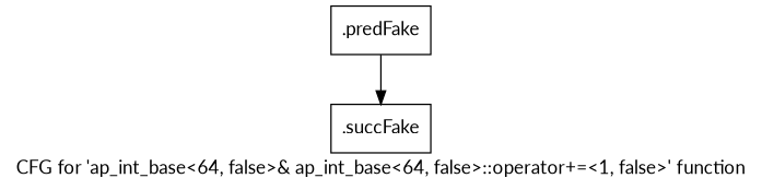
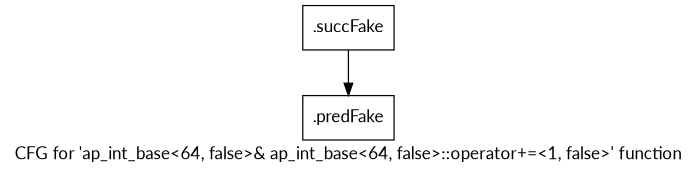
  digraph {
    label="CFG for 'ap_int_base\<64, false\>& ap_int_base\<64, false\>::operator+=\<1, false\>' function"
    fontname=Lato
    node [shape=record fontname=Lato]
    n1 [label="{.predFake}"]
    n2 [filename="/mnt/xilinx/Vitis_HLS/2021.2/include/ap_int_base.h" label="{.succFake}" linenumber=885]
-   n1 -> n2 [execusionnum=26 filename="/mnt/xilinx/Vitis_HLS/2021.2/include/ap_int_base.h" fontname=Lato]
+   n2 -> n1 [execusionnum=26 filename="/mnt/xilinx/Vitis_HLS/2021.2/include/ap_int_base.h" fontname=Lato]
  }
